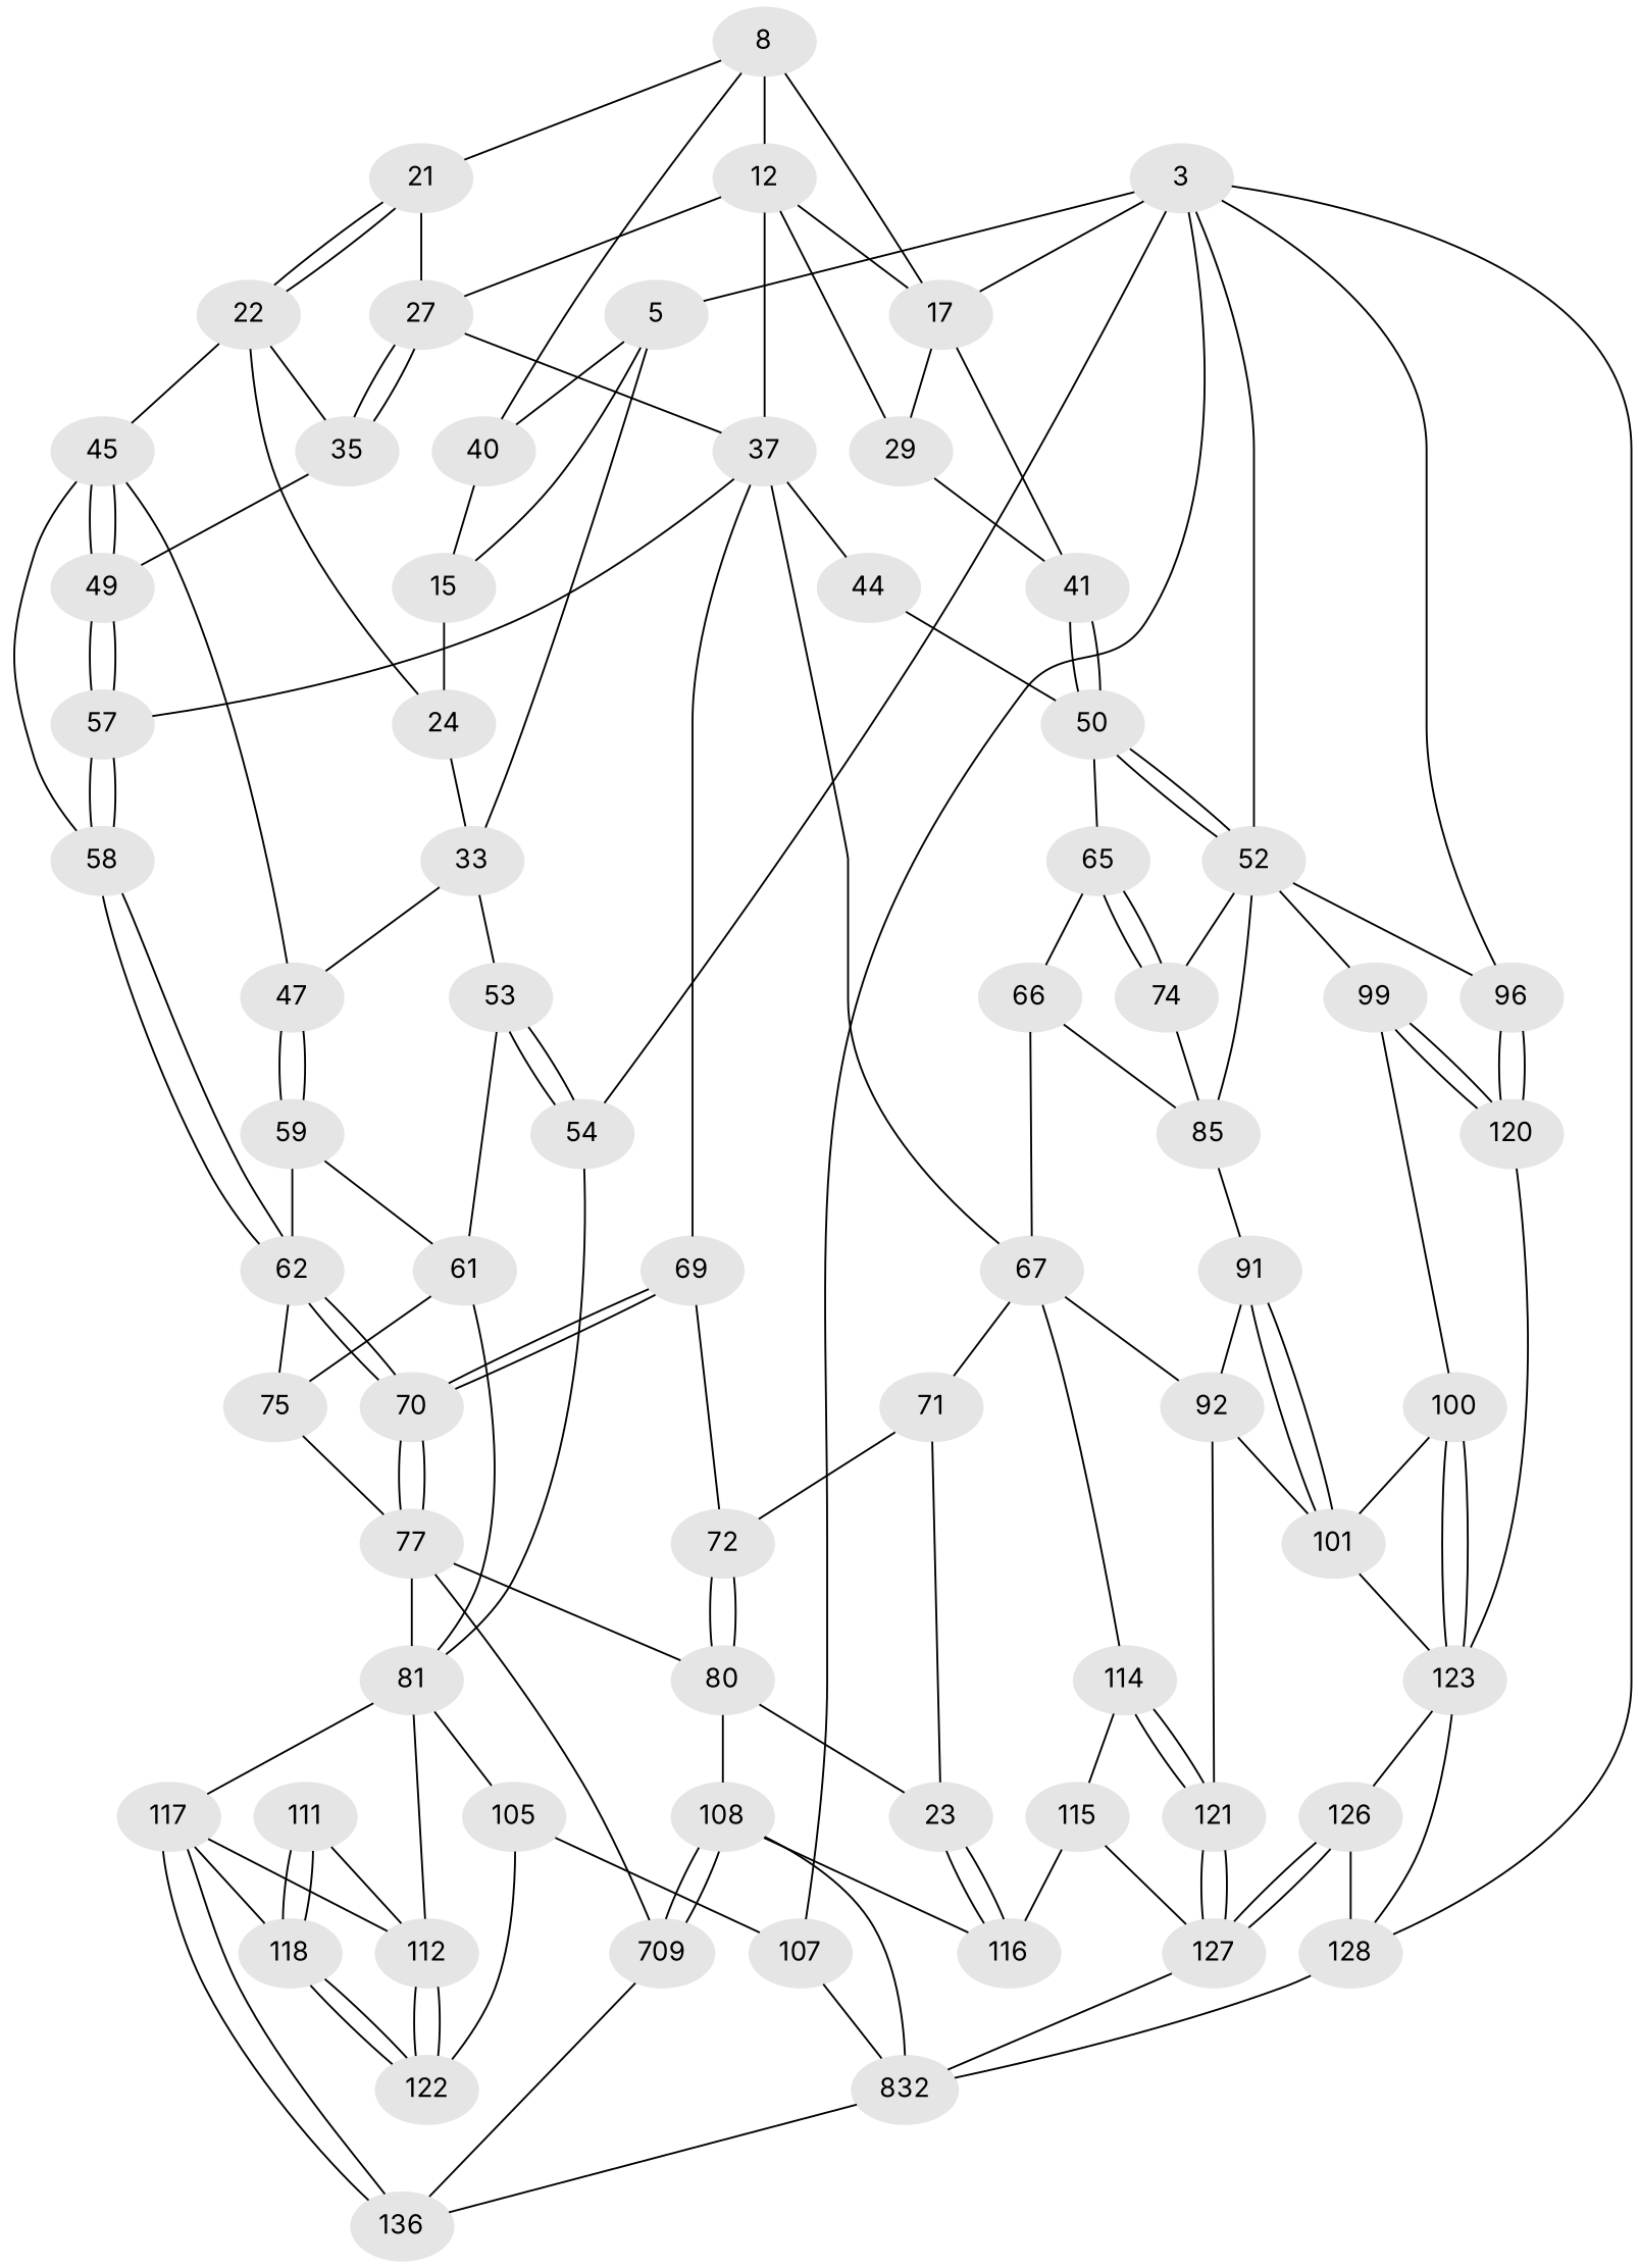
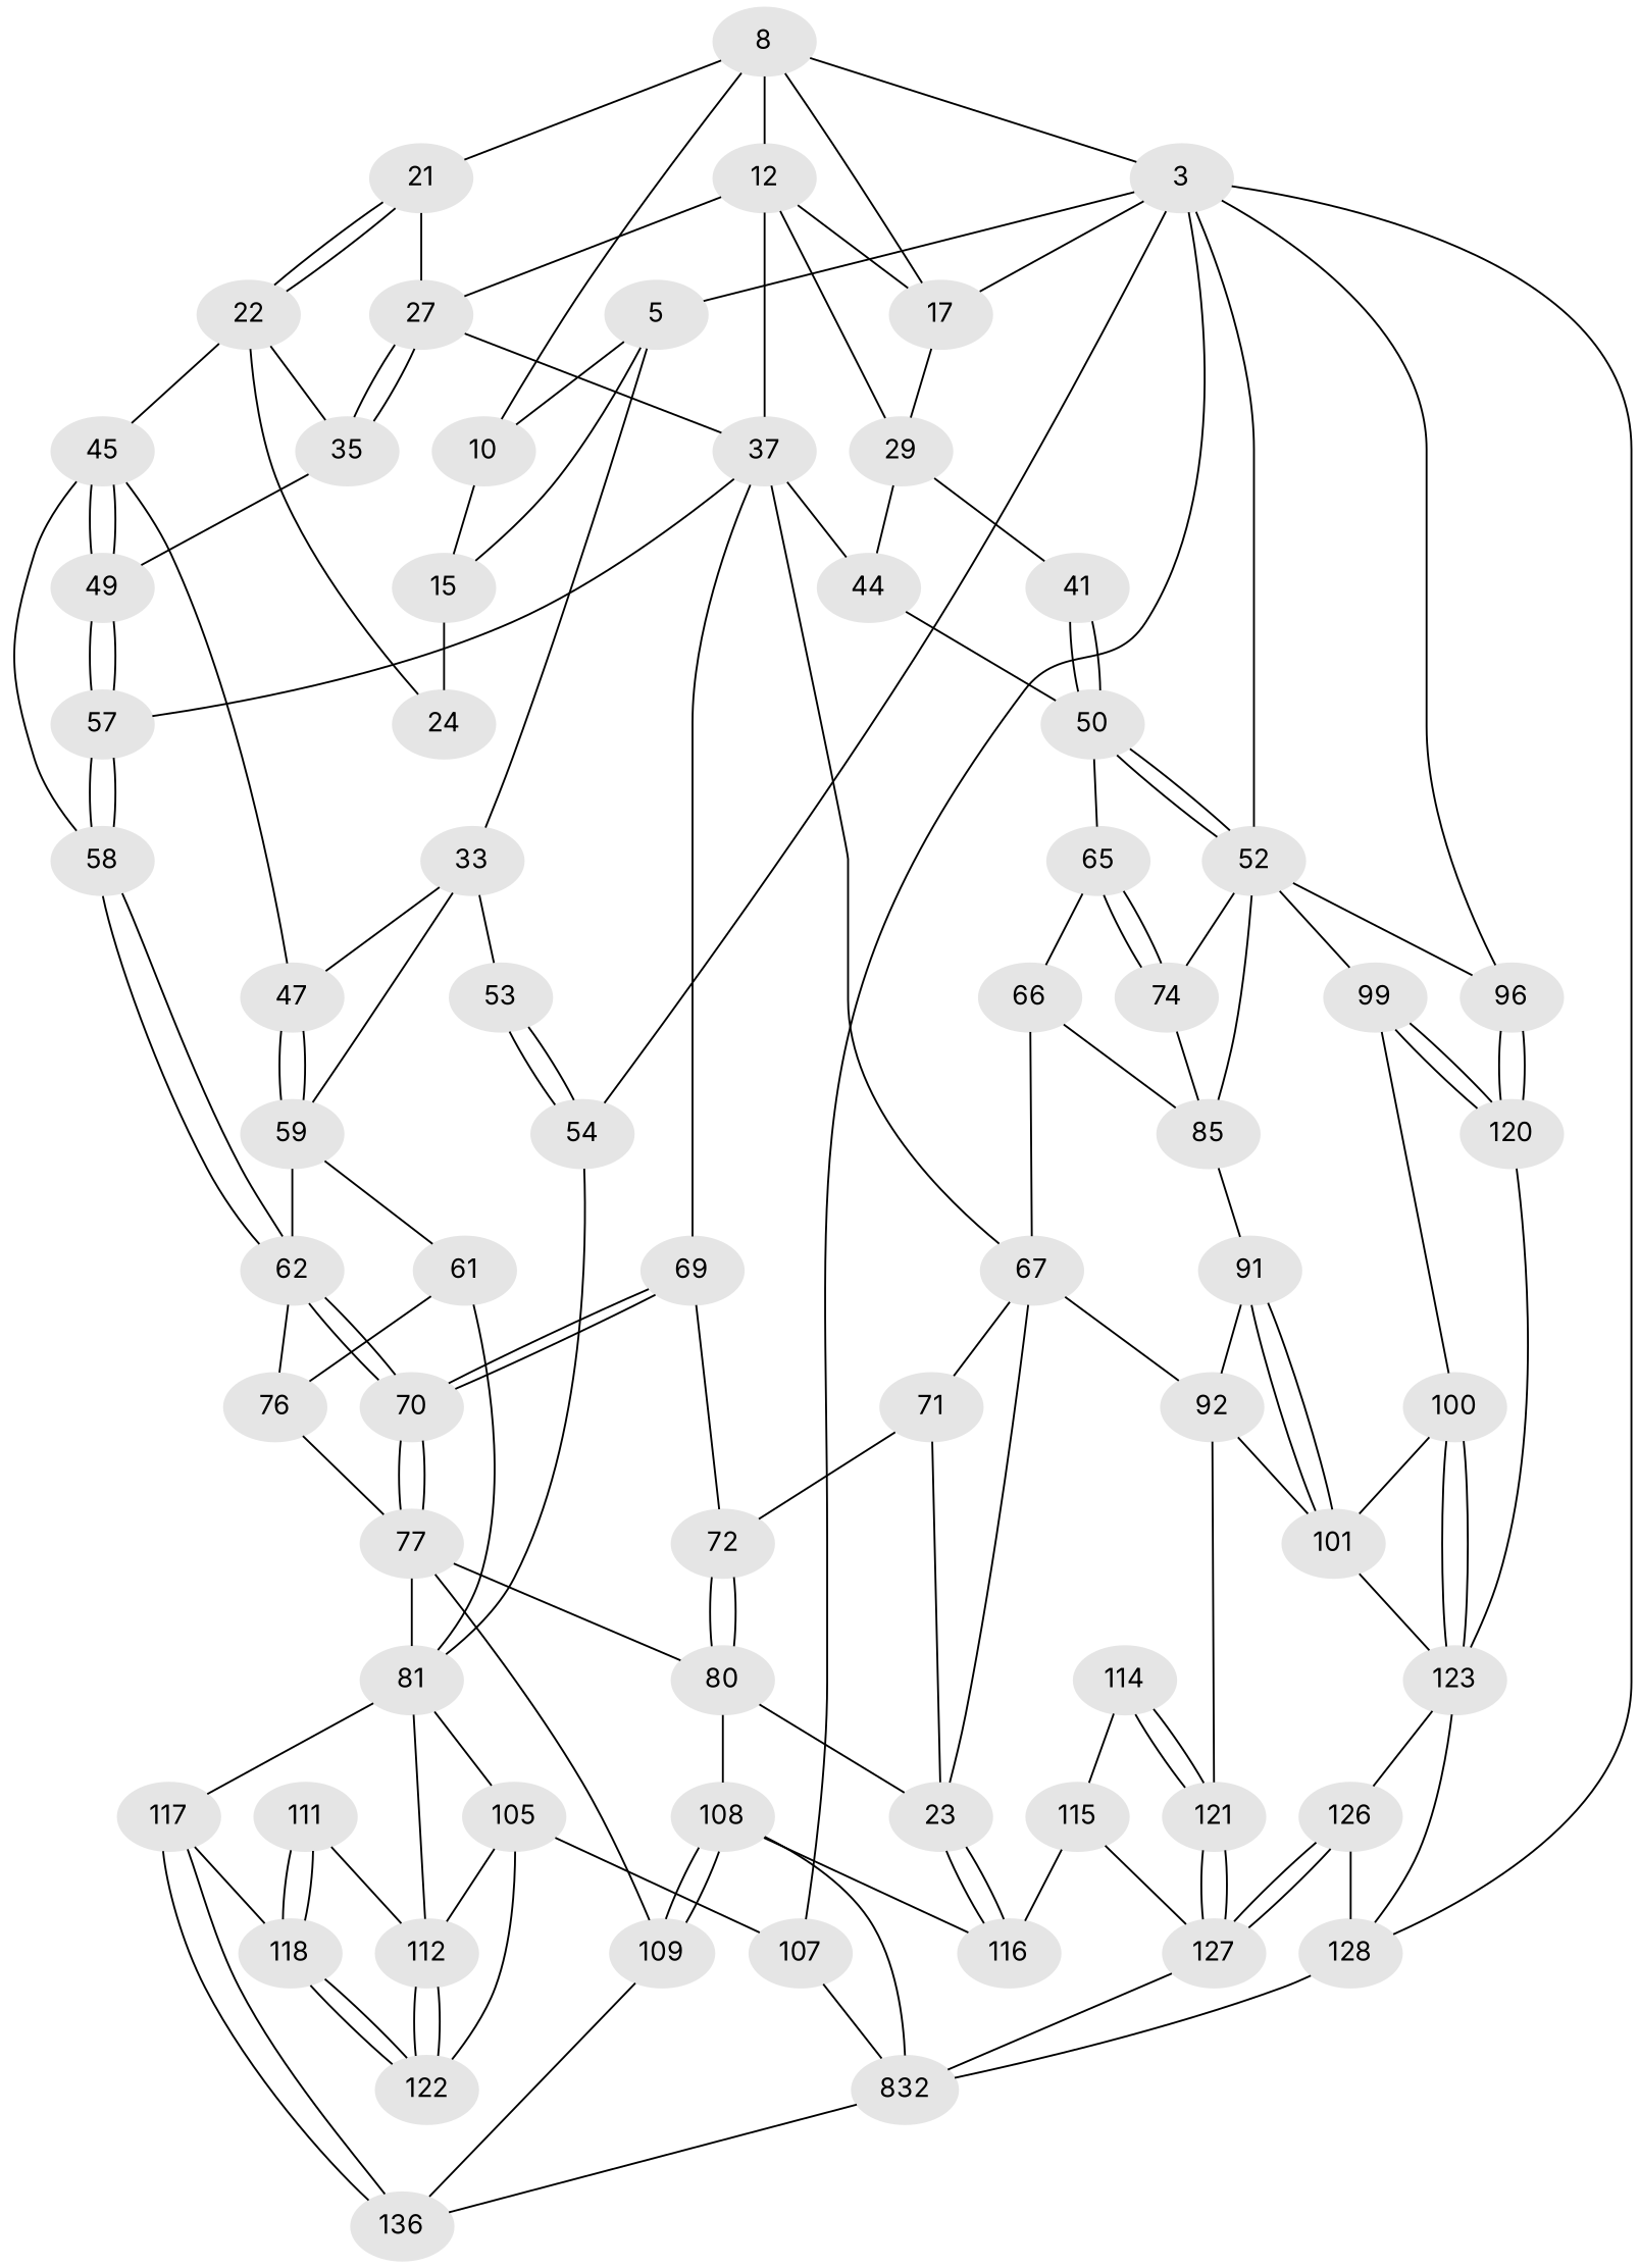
  graph {
    fontname=Inter
    node [color=gray90 fontname=Inter style=filled]
    edge [fontname=Inter]
    n1 [label=8 super="+2+7"]
    3 [super="+4+19+95"]
-   10 [label=40]
+   10
    12 [super="+13"]
    17 [super="+20+18"]
    21 [super="+28"]
    5 [super="+6+14"]
    52 [super="+73"]
    54
    96
    107
    128 [super="+130"]
    15 [super="+16"]
    27
    29 [super="+42"]
    37 [super="+38"]
    41
    22 [super="+23"]
    33 [super="+34+48"]
    74
    85 [super="+86"]
    99
    81 [super="+82"]
    120
    n25 [label=832 super="+133"]
    24 [super="+31"]
    47
    53 [super="+55"]
    35 [super="+36"]
    44
    57
    67 [super="+87+68"]
    69
    50 [super="+51"]
    45 [super="+46"]
    49
    58
    59 [super="+60"]
    61 [super="+76"]
    71 [super="+90"]
    92 [super="+102"]
    114
    70
    72
    65
    62 [super="+63"]
    66
    91
    100
-   75
+   75 [label=76]
    105 [super="+106"]
    117
    112
    77 [super="+78"]
    n55 [label=23]
    101 [super="+104"]
    121
    115
    80 [super="+94"]
-   109 [super="+135" label=709]
+   109 [super="+135"]
    116
    108 [super="+119"]
    136
    122
    111
    118
    123 [super="+125+124"]
    127 [super="+131"]
    126 [super="+129"]
+   n1 -- 3
    n1 -- 10
    n1 -- 12 [weight=2]
    n1 -- 17
    n1 -- 21 [weight=2]
    3 -- 17
    3 -- 5
    3 -- 52
    3 -- 54
    3 -- 96
    3 -- 107 [weight=2]
    3 -- 128
    10 -- 15
    12 -- 17
    12 -- 27
    12 -- 29
    12 -- 37 [weight=2]
    17 -- 29
-   17 -- 41
    21 -- 27
    21 -- 22
    21 -- 22
    5 -- 10
    5 -- 15
    5 -- 33
    52 -- 96
    52 -- 74
    52 -- 85
    52 -- 99
    54 -- 81
    96 -- 120
    96 -- 120
    107 -- n25
    128 -- n25
    15 -- 24 [weight=2]
    27 -- 37
    27 -- 35
    27 -- 35
    29 -- 41
+   29 -- 44
    37 -- 44
    37 -- 57
    37 -- 67
    37 -- 69
    41 -- 50
    41 -- 50
    22 -- 24 [weight=2]
    22 -- 35
    22 -- 45
    33 -- 47
    33 -- 53 [weight=2]
    74 -- 85
    85 -- 91
    99 -- 120
    99 -- 120
    99 -- 100
    81 -- 105
    81 -- 117
    81 -- 112
    120 -- 123
    n25 -- 136
-   24 -- 33
+   59 -- 33
    47 -- 59
    47 -- 59
    53 -- 54
    53 -- 54
-   53 -- 61
    35 -- 49
    44 -- 50
    57 -- 58
    57 -- 58
    67 -- 71 [weight=2]
    67 -- 92 [weight=2]
-   67 -- 114
+   67 -- n55
    69 -- 70
    69 -- 70
    69 -- 72
    50 -- 52
    50 -- 52
    50 -- 65
    45 -- 47
    45 -- 49
    45 -- 49
    45 -- 58
    49 -- 57
    49 -- 57
    58 -- 62
    58 -- 62
    59 -- 61
    59 -- 62 [weight=2]
    61 -- 81
    61 -- 75
    71 -- 72
    71 -- n55
    92 -- 101
    92 -- 121
    114 -- 121
    114 -- 121
    114 -- 115
    70 -- 77
    70 -- 77
    72 -- 80
    72 -- 80
    65 -- 74
    65 -- 74
    65 -- 66
    62 -- 70
    62 -- 70
    62 -- 75
    66 -- 85
    66 -- 67
    91 -- 92
    91 -- 101
    91 -- 101
    100 -- 101
    100 -- 123
    100 -- 123
    75 -- 77
    105 -- 107
-   117 -- 112
+   105 -- 112
    105 -- 122
    117 -- 136
    117 -- 136
    117 -- 118
    112 -- 122
    112 -- 122
    77 -- 81 [weight=2]
    77 -- 80
    77 -- 109
    n55 -- 116
    n55 -- 116
    101 -- 123
    121 -- 127
    121 -- 127
    115 -- 116
    115 -- 127
    80 -- n55
    80 -- 108
    109 -- 136
    108 -- n25
    108 -- 109 [weight=2]
    108 -- 109
    108 -- 116
    111 -- 112
    111 -- 118
    111 -- 118
    118 -- 122
    118 -- 122
    123 -- 128
    123 -- 126
    127 -- n25
    126 -- 128 [weight=2]
    126 -- 127
    126 -- 127
  }
